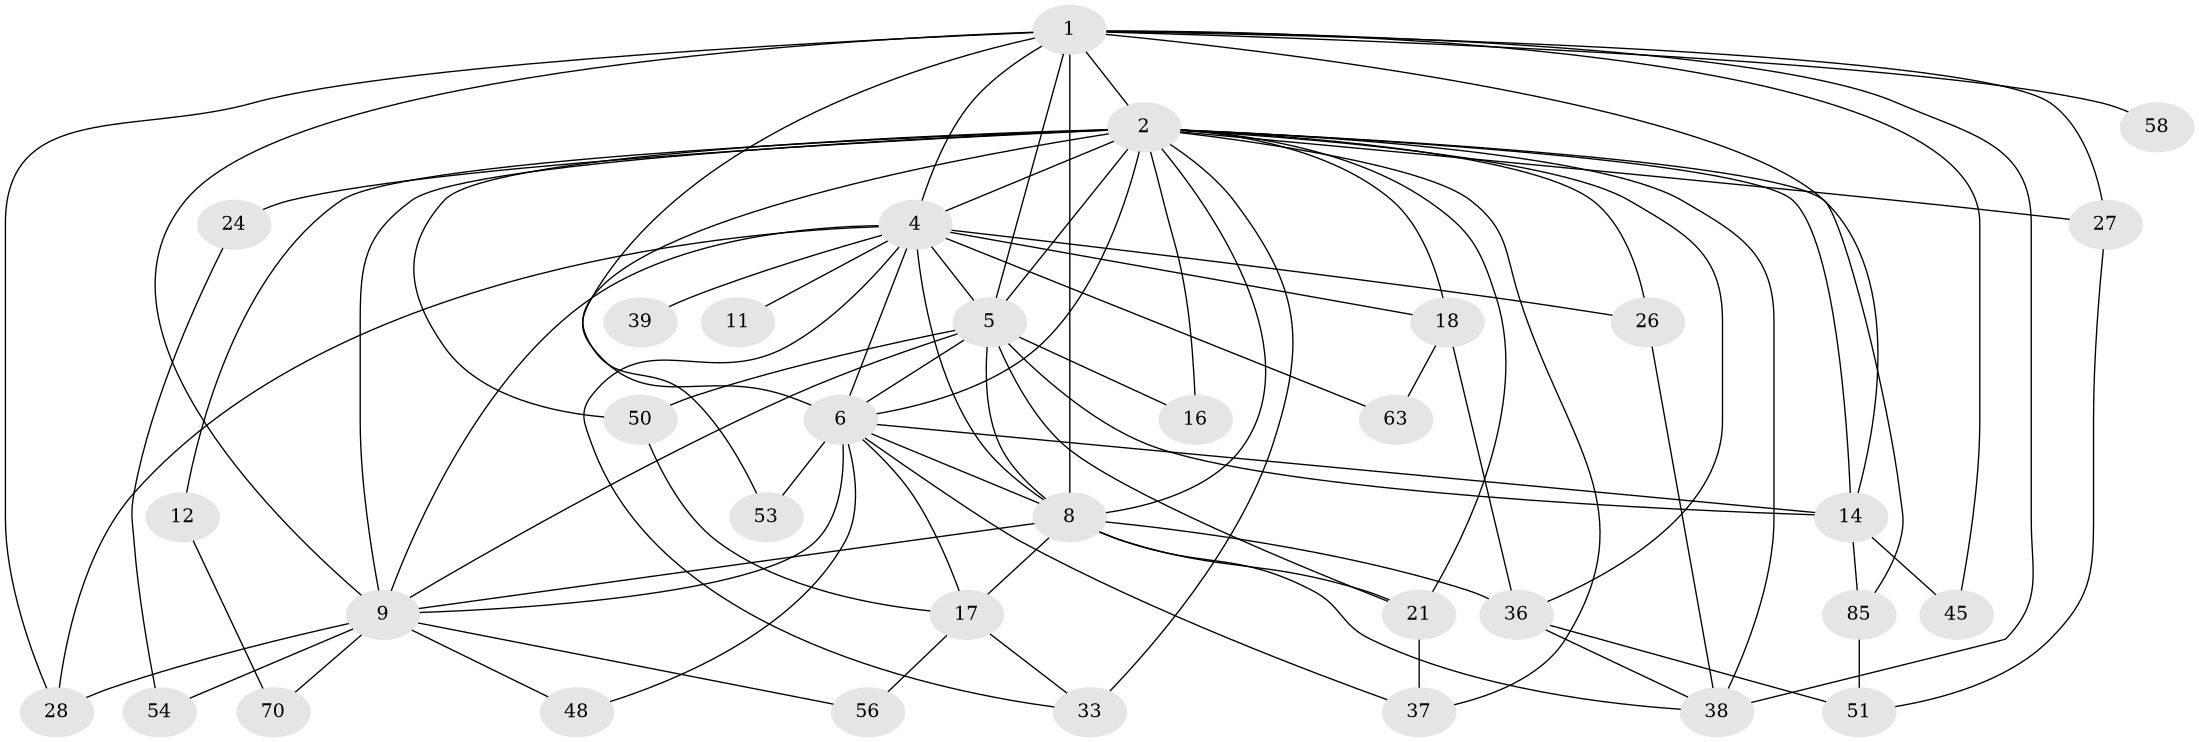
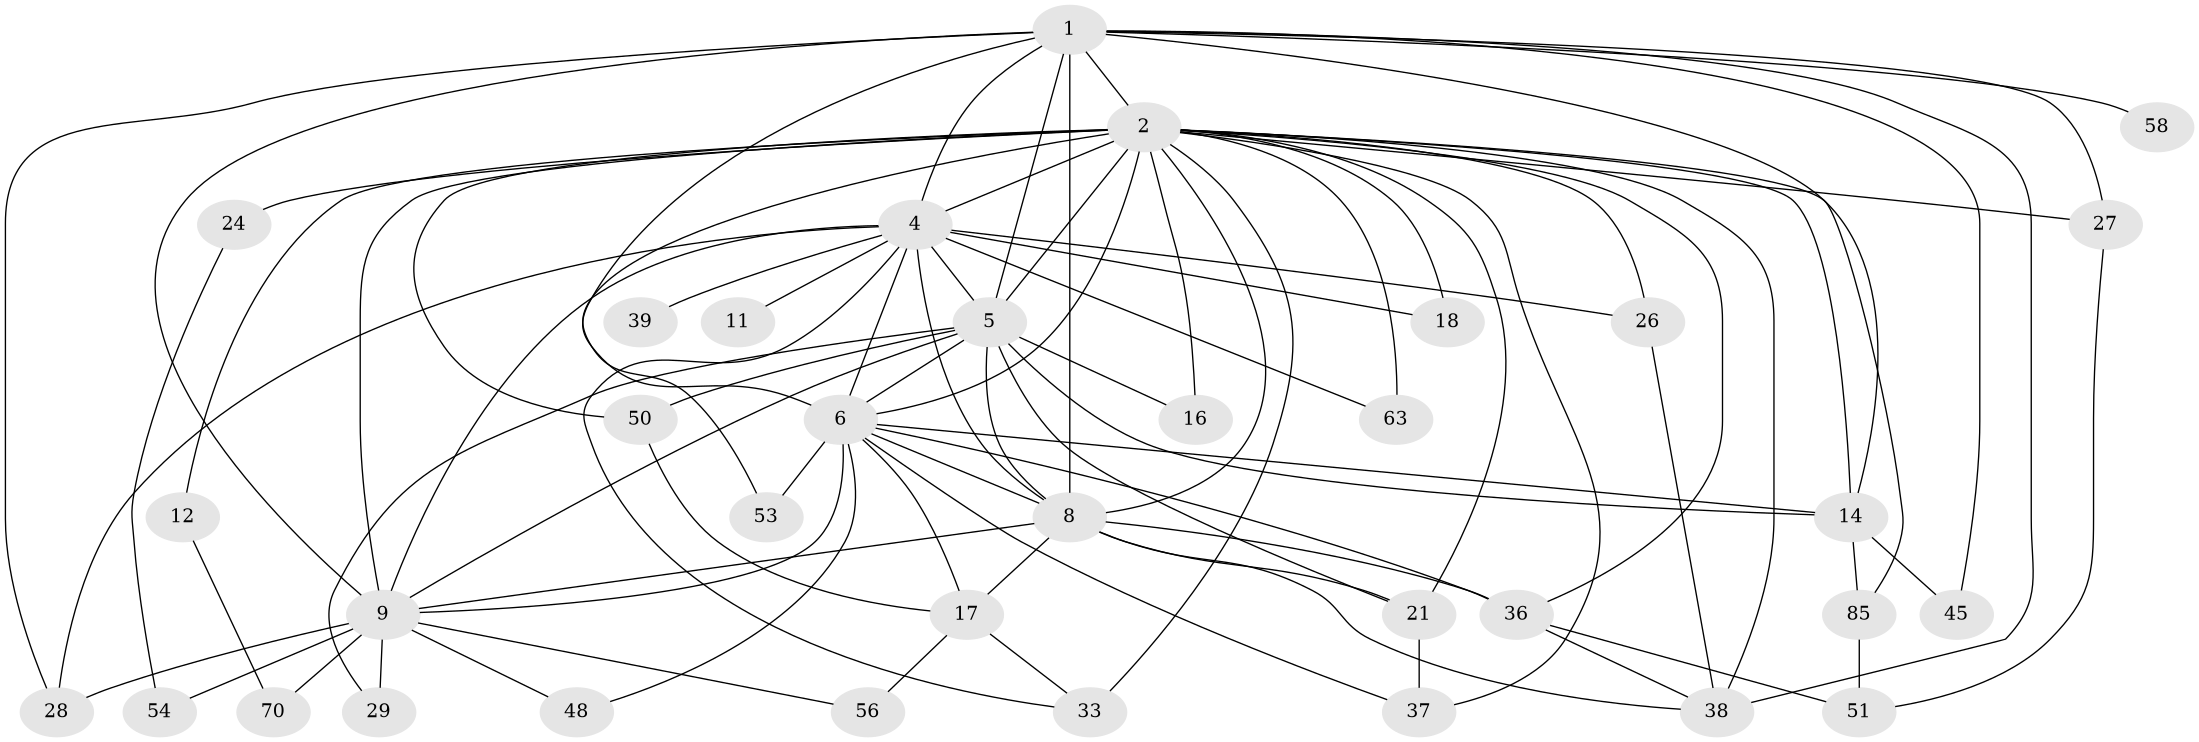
  graph {
    node [color=gray90 style=filled]
    1 [super="+10"]
    2 [super="+40+62+34+3+49+7"]
    4 [super="+64+44+35+13"]
    5
    6 [super="+52+23+30"]
    8 [super="+42"]
    9
    14
    27
    28
    38 [super="+41"]
    45
    58
    12
    n15 [label=85]
    16
    18
    21
    24
    26
    33
    36 [super="+57"]
    37
    n24 [label=63]
    50 [super="+60"]
    53
    11
    39
+   29
    17 [super="+19+20"]
    48
    54
    56
    70
    51 [super="+59"]
    1 -- 2 [weight=7]
    1 -- 4 [weight=6]
    1 -- 5 [weight=2]
    1 -- 6 [weight=2]
    1 -- 8 [weight=2]
    1 -- 9 [weight=2]
    1 -- 14
    1 -- 27
    1 -- 28
    1 -- 38
    1 -- 45
    1 -- 58
    2 -- 4 [weight=7]
    2 -- 5 [weight=3]
    2 -- 6 [weight=4]
    2 -- 8 [weight=4]
    2 -- 9 [weight=3]
    2 -- 14
    2 -- 27
    2 -- 38 [weight=2]
    2 -- 12
    2 -- n15 [weight=2]
    2 -- 16
    2 -- 18
    2 -- 21
    2 -- 24 [weight=2]
    2 -- 26 [weight=2]
    2 -- 33 [weight=2]
    2 -- 36
    2 -- 37
-   18 -- n24
+   2 -- n24
    2 -- 50
    2 -- 53
    4 -- 5
    4 -- 6
    4 -- 8 [weight=2]
    4 -- 9 [weight=2]
    4 -- 28
    4 -- 18
    4 -- 26
    4 -- 33
    4 -- n24
    4 -- 11
    4 -- 39
    5 -- 6
    5 -- 8
    5 -- 9
    5 -- 14
    5 -- 16
    5 -- 21
    5 -- 50 [weight=2]
+   5 -- 29
    6 -- 8 [weight=3]
    6 -- 9
    6 -- 14
-   18 -- 36
+   6 -- 36
    6 -- 37
    6 -- 53
    6 -- 17 [weight=2]
    6 -- 48
    8 -- 9
    8 -- 38
    8 -- 21
    8 -- 36
    8 -- 17 [weight=2]
    9 -- 28
+   9 -- 29
    9 -- 48
    9 -- 54
    9 -- 56
    9 -- 70
    14 -- 45
    14 -- n15
    27 -- 51
    12 -- 70
    n15 -- 51
    21 -- 37
    24 -- 54
    26 -- 38
    36 -- 38
    36 -- 51
    50 -- 17
    17 -- 33
    17 -- 56
  }
